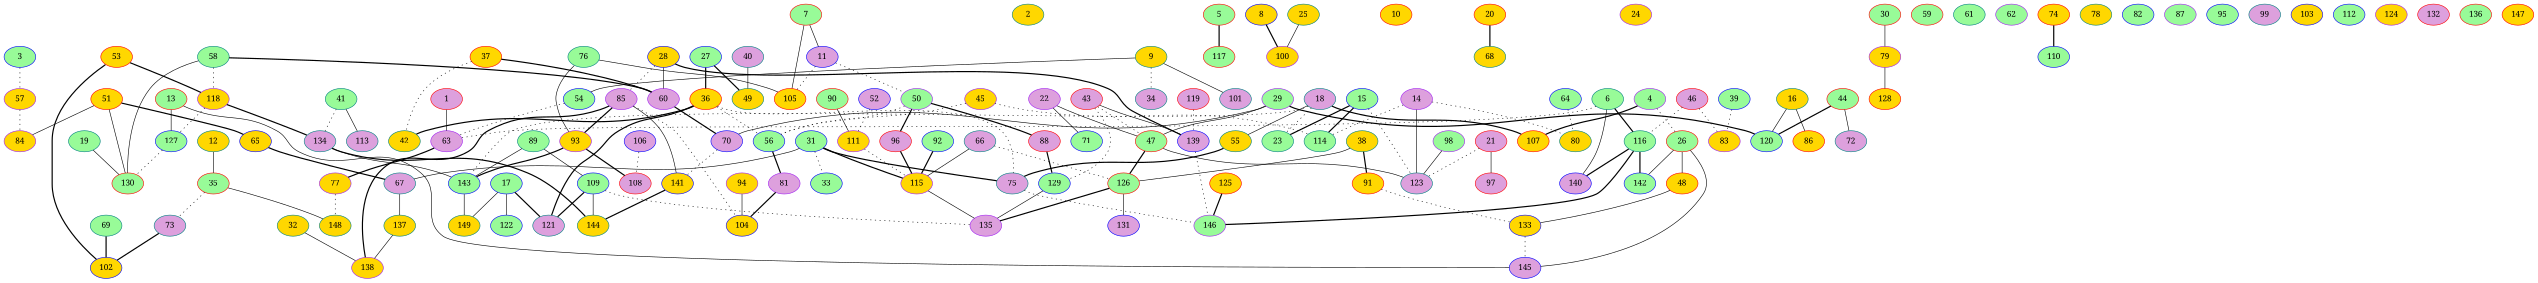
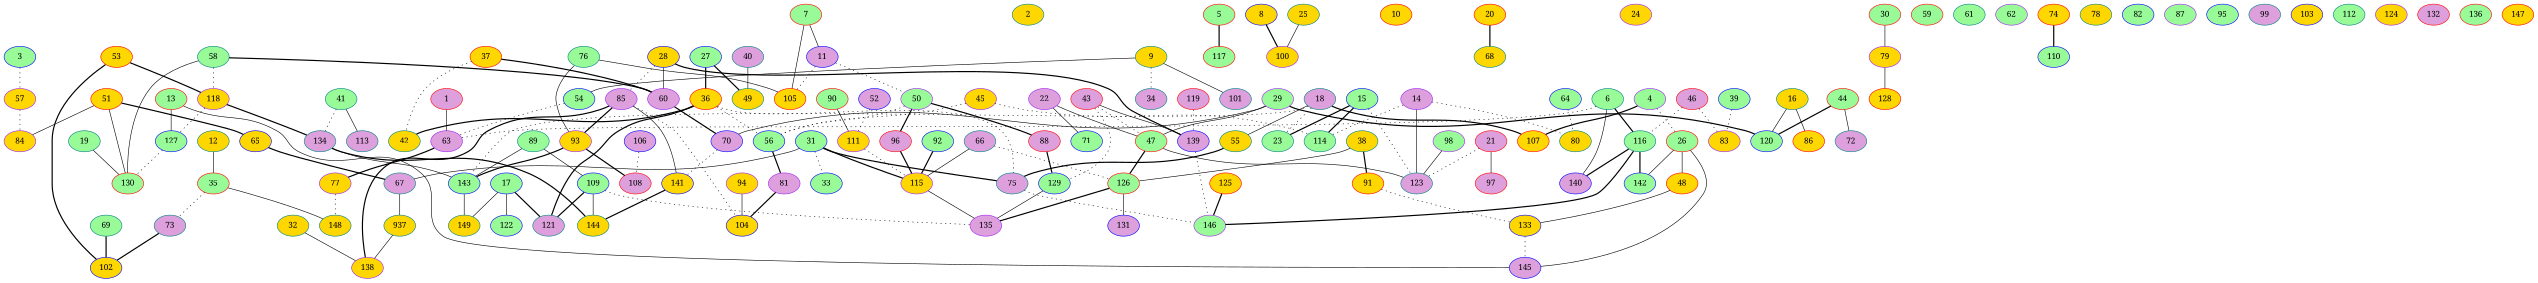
  graph {
    fontname="Noto Serif"
    node [color=teal fillcolor=gold fontname="Noto Serif" style=filled]
    edge [fontname="Noto Serif" style=solid]
    1 [color=red fillcolor=plum]
    63 [color=purple fillcolor=plum]
    77 [color=purple]
    2
    3 [color=blue fillcolor=palegreen]
    57 [color=purple]
    84 [color=purple]
    4 [color=purple fillcolor=palegreen]
    26 [color=red fillcolor=palegreen]
    107 [color=red]
    145 [color=blue fillcolor=plum]
    48 [color=red]
    142 [color=blue fillcolor=palegreen]
    5 [color=red fillcolor=palegreen]
    117 [color=red fillcolor=palegreen]
    6 [fillcolor=palegreen]
    116 [fillcolor=palegreen]
    140 [color=blue fillcolor=plum]
    146 [color=purple fillcolor=palegreen]
    7 [color=red fillcolor=palegreen]
    11 [color=blue fillcolor=plum]
    105 [color=red]
    50 [color=purple fillcolor=palegreen]
    8 [color=blue]
    100 [color=purple]
    34 [fillcolor=plum]
    9
    54 [color=blue fillcolor=palegreen]
    101 [fillcolor=plum]
    10 [color=red]
    56 [color=blue fillcolor=palegreen]
    88 [color=red fillcolor=plum]
    96 [color=red fillcolor=plum]
    35 [color=red fillcolor=palegreen]
    12
    73 [fillcolor=plum]
    148
    13 [color=red fillcolor=palegreen]
    127 [color=blue fillcolor=palegreen]
    130 [color=red fillcolor=palegreen]
    14 [color=purple fillcolor=plum]
    80
    114 [fillcolor=palegreen]
    123 [fillcolor=plum]
    15 [color=blue fillcolor=palegreen]
    23 [fillcolor=palegreen]
    86 [color=red]
    16
    120 [color=blue fillcolor=palegreen]
    17 [color=blue fillcolor=palegreen]
    121 [fillcolor=plum]
    122 [color=blue fillcolor=palegreen]
    149
    18 [fillcolor=plum]
    55
    143 [color=blue fillcolor=palegreen]
    75 [fillcolor=plum]
    19 [fillcolor=palegreen]
    20 [color=red]
    68
    21 [color=red fillcolor=plum]
    97 [color=red fillcolor=plum]
    22 [color=purple fillcolor=plum]
    47 [color=red fillcolor=palegreen]
    71 [color=blue fillcolor=palegreen]
    126 [color=red fillcolor=palegreen]
    24 [color=purple]
    25
    133 [color=blue]
    27 [color=blue fillcolor=palegreen]
    36 [color=red]
    49
    42
    28 [color=blue]
    60 [color=purple fillcolor=plum]
    85 [color=purple fillcolor=plum]
    139 [color=blue fillcolor=plum]
    70 [color=blue fillcolor=plum]
    138 [color=purple]
    141 [color=blue]
    93 [color=purple]
    104 [color=blue]
    29 [color=purple fillcolor=palegreen]
    30 [color=red fillcolor=palegreen]
    79 [color=purple]
    128 [color=red]
    31 [color=blue fillcolor=palegreen]
    33 [color=blue fillcolor=palegreen]
    67 [fillcolor=plum]
    115 [color=purple]
-   137
+   137 [label=937]
    135 [color=purple fillcolor=plum]
    32
    102 [color=blue]
    81 [color=purple fillcolor=plum]
    37 [color=red]
    91 [color=red]
    38
    131 [color=blue fillcolor=plum]
    39 [color=blue fillcolor=palegreen]
    83 [color=purple]
    40 [fillcolor=plum]
    41 [fillcolor=palegreen]
    113 [fillcolor=plum]
    134 [fillcolor=plum]
    144
    43 [color=red fillcolor=plum]
    129 [color=blue fillcolor=palegreen]
    44 [color=red fillcolor=palegreen]
    72 [fillcolor=plum]
    45 [color=purple]
    46 [color=red fillcolor=plum]
    51 [color=red]
    65 [color=blue]
    52 [color=blue fillcolor=plum]
    111 [color=purple]
    53 [color=red]
    118 [color=purple]
    58 [fillcolor=palegreen]
    59 [color=red fillcolor=palegreen]
    61 [fillcolor=palegreen]
    62 [color=purple fillcolor=palegreen]
    64 [color=blue fillcolor=palegreen]
    66 [fillcolor=plum]
    69 [fillcolor=palegreen]
    74 [color=red]
    110 [color=blue fillcolor=palegreen]
    76 [fillcolor=palegreen]
    108 [color=red fillcolor=plum]
    78
    82 [color=blue fillcolor=palegreen]
    87 [color=purple fillcolor=palegreen]
    89 [fillcolor=palegreen]
    109 [color=blue fillcolor=palegreen]
    90 [color=red fillcolor=palegreen]
    92 [color=blue fillcolor=palegreen]
    94 [color=purple]
    95 [color=blue fillcolor=palegreen]
    98 [color=purple fillcolor=palegreen]
    99 [fillcolor=plum]
    103 [color=blue]
    106 [color=blue fillcolor=plum]
-   112 [color=blue fillcolor=palegreen]
+   112 [fillcolor=palegreen]
    119 [color=red fillcolor=plum]
    124 [color=purple]
    125 [color=red]
    132 [color=red fillcolor=plum]
    136 [color=red fillcolor=palegreen]
    147 [color=red]
    1 -- 63
    63 -- 77 [style=bold]
    77 -- 148 [style=dotted]
    3 -- 57 [style=dotted]
    57 -- 84 [style=dotted]
    4 -- 26 [style=dotted]
    4 -- 107 [style=bold]
    26 -- 145
    26 -- 48
    26 -- 142
    48 -- 133
    5 -- 117 [style=bold]
    6 -- 63 [style=dotted]
    6 -- 116 [style=bold]
    6 -- 140
    116 -- 142 [style=bold]
    116 -- 140 [style=bold]
    116 -- 146 [style=bold]
    7 -- 11
    7 -- 105
    11 -- 105 [style=dotted]
    11 -- 50 [style=dotted]
    50 -- 56 [style=dotted]
    50 -- 88 [style=bold]
    50 -- 96 [style=bold]
    8 -- 100 [style=bold]
    9 -- 34 [style=dotted]
    9 -- 54
    9 -- 101
    54 -- 63 [style=dotted]
    56 -- 81 [style=bold]
    88 -- 129 [style=bold]
    96 -- 115 [style=bold]
    35 -- 73 [style=dotted]
    35 -- 148
    12 -- 35
    73 -- 102 [style=bold]
    13 -- 145
    13 -- 127
    127 -- 130 [style=dotted]
    14 -- 80 [style=dotted]
    14 -- 114 [style=dotted]
    14 -- 123
    15 -- 114 [style=bold]
    15 -- 123 [style=dotted]
    15 -- 23 [style=bold]
    16 -- 86
    16 -- 120
    17 -- 121 [style=bold]
    17 -- 122
    17 -- 149
    18 -- 107 [style=bold]
    18 -- 23 [style=dotted]
    18 -- 55
    18 -- 143 [style=dotted]
    55 -- 75 [style=bold]
    143 -- 149
    75 -- 146 [style=dotted]
    19 -- 130
    20 -- 68 [style=bold]
    21 -- 123 [style=dotted]
    21 -- 97
    22 -- 47
    22 -- 71
    47 -- 123
    47 -- 126 [style=bold]
    126 -- 135 [style=bold]
    126 -- 131
    25 -- 100
    133 -- 145 [style=dotted]
    27 -- 36 [style=bold]
    27 -- 49 [style=bold]
    36 -- 56 [style=dotted]
    36 -- 121 [style=bold]
    36 -- 75 [style=dotted]
    36 -- 42 [style=bold]
    28 -- 60
    28 -- 85 [style=dotted]
    28 -- 139 [style=bold]
    60 -- 70 [style=bold]
    85 -- 138 [style=bold]
    85 -- 141
    85 -- 93 [style=bold]
    85 -- 104 [style=dotted]
    139 -- 146 [style=dotted]
    70 -- 141 [style=dotted]
    141 -- 144 [style=bold]
    93 -- 143 [style=bold]
    93 -- 108 [style=bold]
    29 -- 120 [style=bold]
    29 -- 47
    29 -- 70
    30 -- 79
    79 -- 128
    31 -- 75 [style=bold]
    31 -- 33 [style=dotted]
    31 -- 67
    31 -- 115 [style=bold]
    67 -- 137
    115 -- 135
    137 -- 138
    32 -- 138
    81 -- 104 [style=bold]
    37 -- 42 [style=dotted]
    37 -- 60 [style=bold]
    91 -- 133 [style=dotted]
    38 -- 126
    38 -- 91 [style=bold]
    39 -- 83 [style=dotted]
    40 -- 49
    41 -- 113
    41 -- 134 [style=dotted]
    134 -- 143
    134 -- 144 [style=bold]
    43 -- 47 [style=dotted]
    43 -- 139
    43 -- 129 [style=dotted]
    129 -- 135
    44 -- 120 [style=bold]
    44 -- 72
    45 -- 56 [style=dotted]
    45 -- 114 [style=dotted]
    46 -- 116 [style=dotted]
    46 -- 83 [style=dotted]
    51 -- 84
    51 -- 130
    51 -- 65 [style=bold]
    65 -- 67 [style=bold]
    52 -- 111 [style=dotted]
    111 -- 115 [style=dotted]
    53 -- 102 [style=bold]
    53 -- 118 [style=bold]
    118 -- 127 [style=dotted]
    118 -- 134 [style=bold]
    58 -- 130
    58 -- 60 [style=bold]
    58 -- 118 [style=dotted]
    64 -- 80 [style=dotted]
    66 -- 126 [style=dotted]
    66 -- 115
    69 -- 102 [style=bold]
    74 -- 110 [style=bold]
    76 -- 105
    76 -- 93
    89 -- 143
    89 -- 109
    109 -- 121 [style=bold]
    109 -- 135 [style=dotted]
    109 -- 144
    90 -- 111
    92 -- 115 [style=bold]
    94 -- 104
    98 -- 123
    106 -- 108 [style=dotted]
    119 -- 139 [style=dotted]
    125 -- 146 [style=bold]
  }
